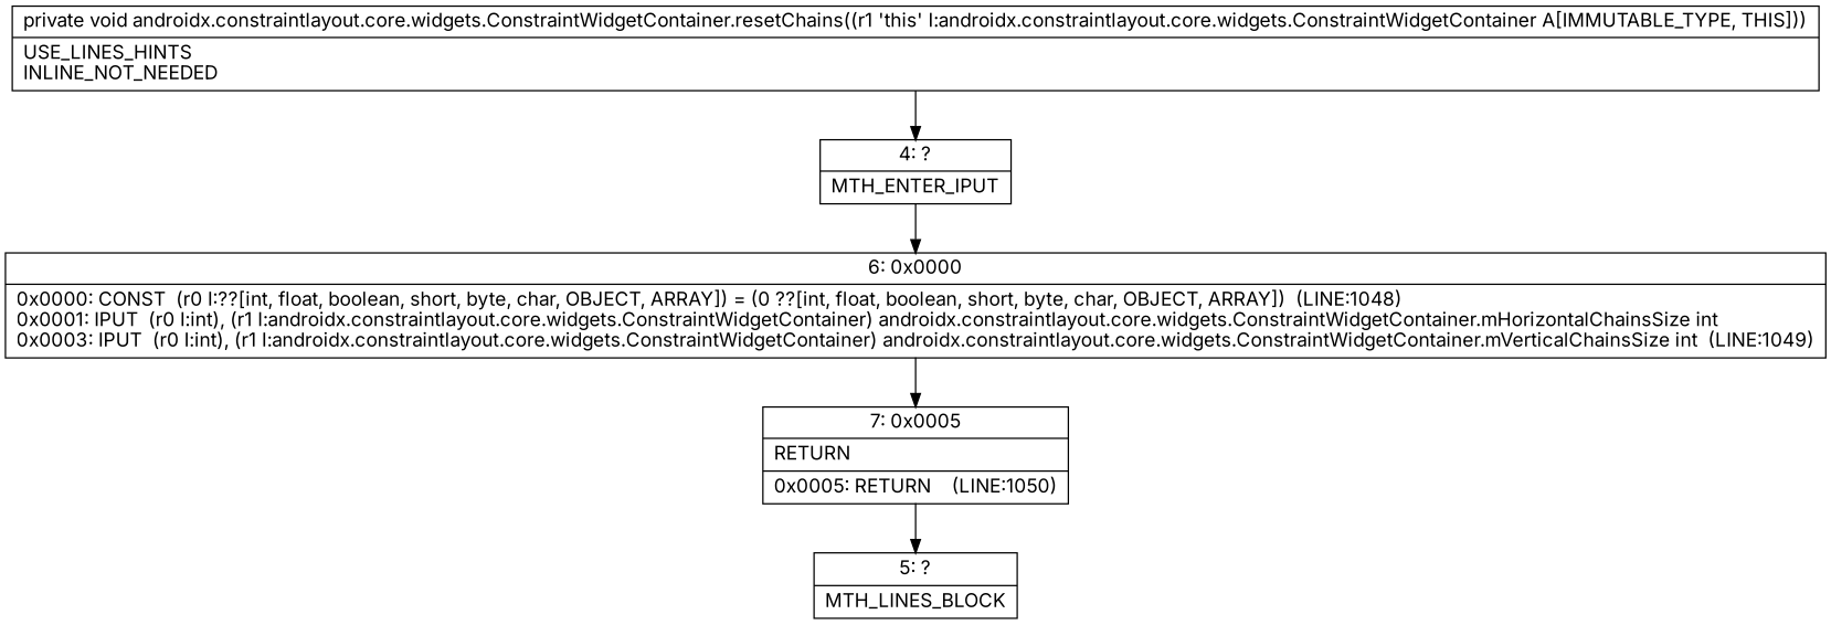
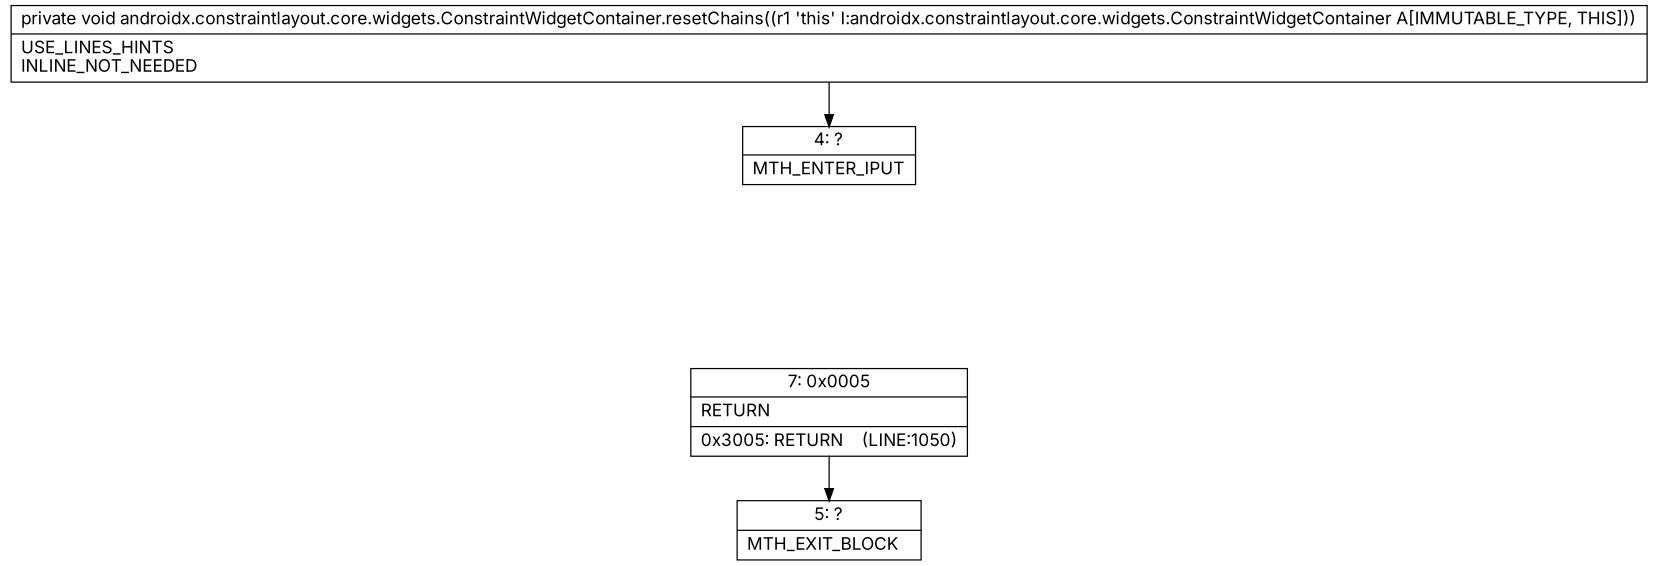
  digraph {
    fontname=Inter
    node [fontname=Inter shape=record]
    edge [fontname=Inter]
    n1 [label="{4\:\ ?|MTH_ENTER_IPUT\l}"]
-   n2 [label="{6\:\ 0x0000|0x0000: CONST  (r0 I:??[int, float, boolean, short, byte, char, OBJECT, ARRAY]) = (0 ??[int, float, boolean, short, byte, char, OBJECT, ARRAY])  (LINE:1048)\l0x0001: IPUT  (r0 I:int), (r1 I:androidx.constraintlayout.core.widgets.ConstraintWidgetContainer) androidx.constraintlayout.core.widgets.ConstraintWidgetContainer.mHorizontalChainsSize int \l0x0003: IPUT  (r0 I:int), (r1 I:androidx.constraintlayout.core.widgets.ConstraintWidgetContainer) androidx.constraintlayout.core.widgets.ConstraintWidgetContainer.mVerticalChainsSize int  (LINE:1049)\l}"]
-   n3 [label="{7\:\ 0x0005|RETURN\l|0x0005: RETURN    (LINE:1050)\l}"]
-   n4 [label="{5\:\ ?|MTH_LINES_BLOCK\l}"]
+   n3 [label="{7\:\ 0x0005|RETURN\l|0x3005: RETURN    (LINE:1050)\l}"]
+   n4 [label="{5\:\ ?|MTH_EXIT_BLOCK\l}"]
    n5 [label="{private void androidx.constraintlayout.core.widgets.ConstraintWidgetContainer.resetChains((r1 'this' I:androidx.constraintlayout.core.widgets.ConstraintWidgetContainer A[IMMUTABLE_TYPE, THIS]))  | USE_LINES_HINTS\lINLINE_NOT_NEEDED\l}"]
-   n1 -> n2
-   n2 -> n3
    n3 -> n4
    n5 -> n1
  }
